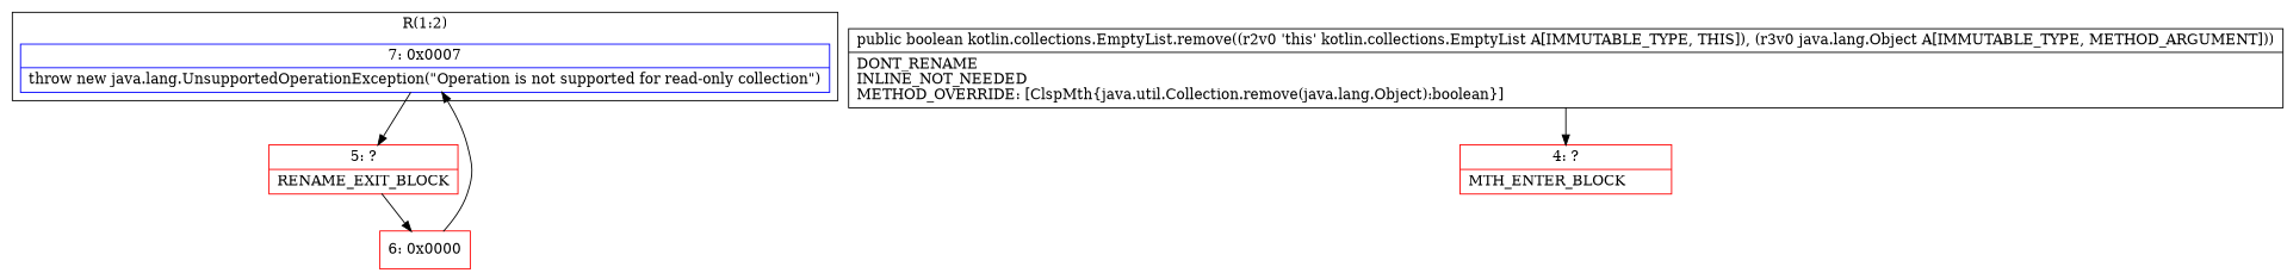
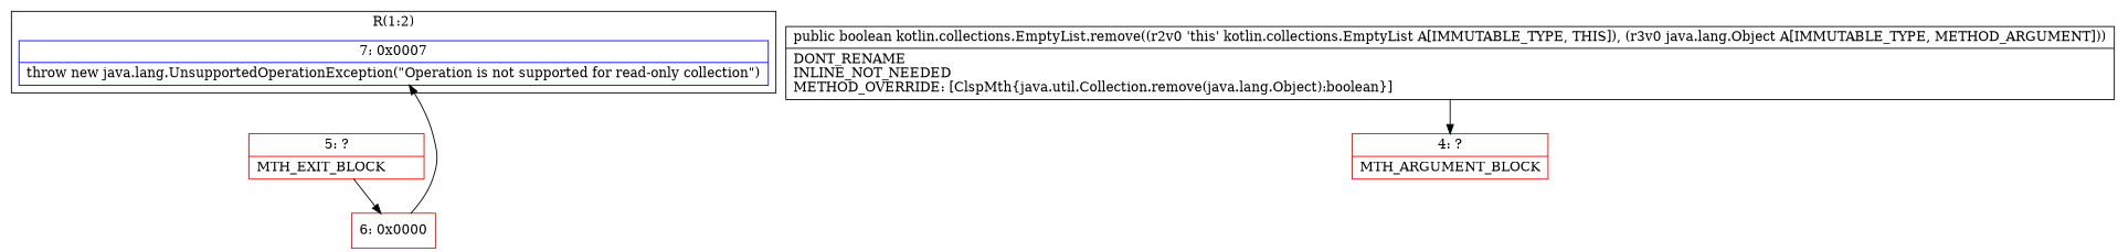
  digraph {
    node [color=red shape=record]
    n1 [color=blue label="{7\:\ 0x0007|throw new java.lang.UnsupportedOperationException(\"Operation is not supported for read\-only collection\")\l}"]
-   n2 [label="{5\:\ ?|RENAME_EXIT_BLOCK\l}"]
+   n2 [label="{5\:\ ?|MTH_EXIT_BLOCK\l}"]
    n3 [label="{6\:\ 0x0000}"]
-   n4 [label="{4\:\ ?|MTH_ENTER_BLOCK\l}"]
+   n4 [label="{4\:\ ?|MTH_ARGUMENT_BLOCK\l}"]
    n5 [label="{public boolean kotlin.collections.EmptyList.remove((r2v0 'this' kotlin.collections.EmptyList A[IMMUTABLE_TYPE, THIS]), (r3v0 java.lang.Object A[IMMUTABLE_TYPE, METHOD_ARGUMENT]))  | DONT_RENAME\lINLINE_NOT_NEEDED\lMETHOD_OVERRIDE: [ClspMth\{java.util.Collection.remove(java.lang.Object):boolean\}]\l}" color=""]
    subgraph cluster_1 {
      label="R(1:2)"
      n1
    }
-   n1 -> n2
    n2 -> n3
    n3 -> n1
    n5 -> n4
  }
